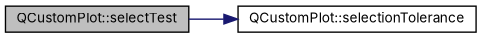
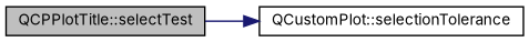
  digraph {
    rankdir=LR
    fontname=Inter
    node [color=black fontname=Inter fontsize=10 shape=record style=filled]
-   n1 [fillcolor=grey75 fontcolor=black height=0.2 label="QCustomPlot::selectTest" width=0.4]
+   n1 [fillcolor=grey75 fontcolor=black height=0.2 label="QCPPlotTitle::selectTest" width=0.4]
    n2 [fillcolor=white height=0.2 label="QCustomPlot::selectionTolerance" width=0.4]
    n1 -> n2 [color=midnightblue fontname=Inter fontsize=10 labelfontname=Helvetica labelfontsize=10 style=solid]
  }
